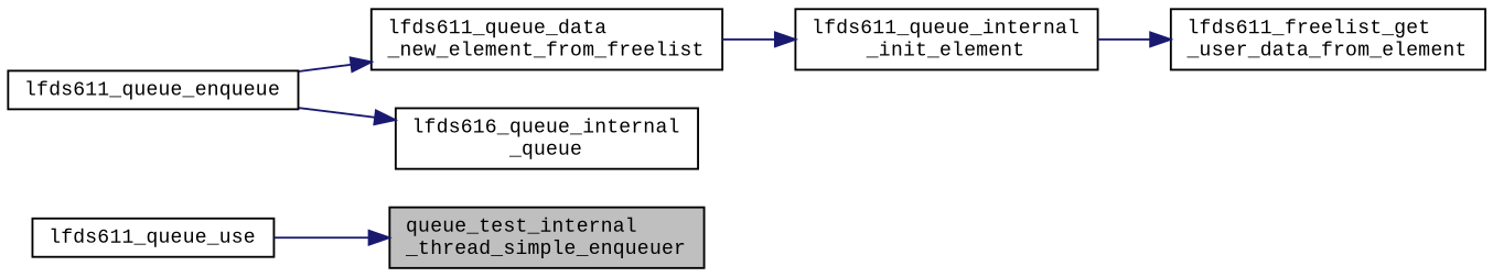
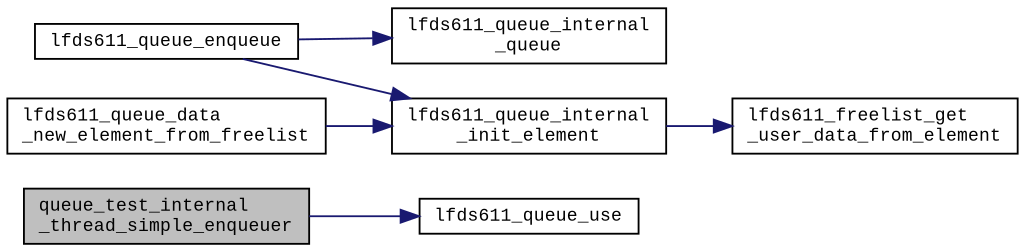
  digraph {
    fontname="Liberation Mono"
    rankdir=LR
    node [color=black fillcolor=white fontname="Liberation Mono" fontsize=10 shape=record style=filled]
    edge [color=midnightblue fontname="Liberation Mono" fontsize=10 labelfontname=Helvetica labelfontsize=10 style=solid]
    n1 [fillcolor=grey75 fontcolor=black height=0.2 label="queue_test_internal\l_thread_simple_enqueuer" width=0.4]
    n2 [height=0.2 label=lfds611_queue_use width=0.4]
    n3 [height=0.2 label=lfds611_queue_enqueue width=0.4]
    n4 [height=0.2 label="lfds611_queue_data\l_new_element_from_freelist" width=0.4]
-   n5 [height=0.2 label="lfds616_queue_internal\l_queue" width=0.4]
+   n5 [height=0.2 label="lfds611_queue_internal\l_queue" width=0.4]
    n6 [height=0.2 label="lfds611_queue_internal\l_init_element" width=0.4]
    n7 [height=0.2 label="lfds611_freelist_get\l_user_data_from_element" width=0.4]
-   n2 -> n1
-   n3 -> n4
+   n1 -> n2
+   n3 -> n6
    n3 -> n5
    n4 -> n6
    n6 -> n7
  }
